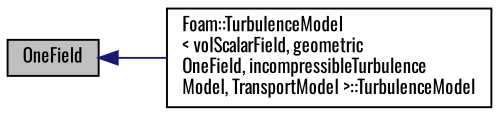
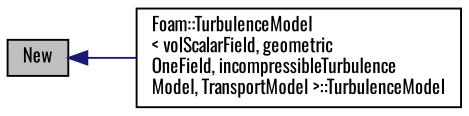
  digraph {
    rankdir=LR
    fontname=Oswald
    node [color=black fontname=Oswald fontsize=10 shape=record]
-   n1 [fillcolor=grey75 fontcolor=black height=0.2 label=OneField style=filled width=0.4]
+   n1 [fillcolor=grey75 fontcolor=black height=0.2 label=New style=filled width=0.4]
    n2 [height=0.2 label="Foam::TurbulenceModel\l\< volScalarField, geometric\lOneField, incompressibleTurbulence\lModel, TransportModel \>::TurbulenceModel" width=0.4]
    n1 -> n2 [color=midnightblue dir=back fontname=Oswald fontsize=10 labelfontname=FreeSans labelfontsize=10 style=solid]
  }
